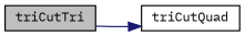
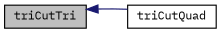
  digraph {
    rankdir=LR
    fontname="IBM Plex Mono"
    node [color=black fontname="IBM Plex Mono" fontsize=10 shape=record]
    n1 [fillcolor=grey75 fontcolor=black height=0.2 label=triCutTri style=filled width=0.4]
    n2 [height=0.2 label=triCutQuad width=0.4]
-   n1 -> n2 [color=midnightblue fontname="IBM Plex Mono" fontsize=10 labelfontname=Helvetica labelfontsize=10 style=solid]
+   n2 -> n1 [color=midnightblue fontname="IBM Plex Mono" fontsize=10 labelfontname=Helvetica labelfontsize=10 style=solid]
  }
